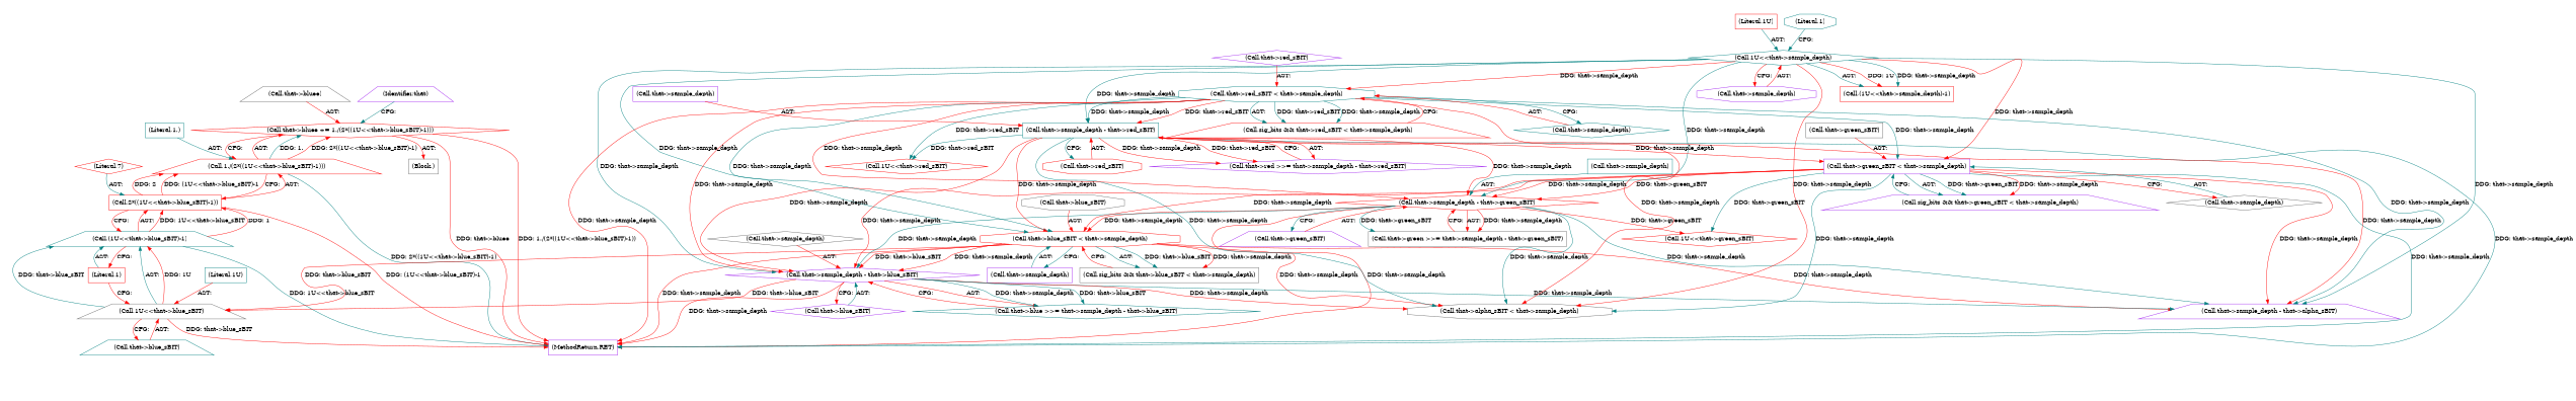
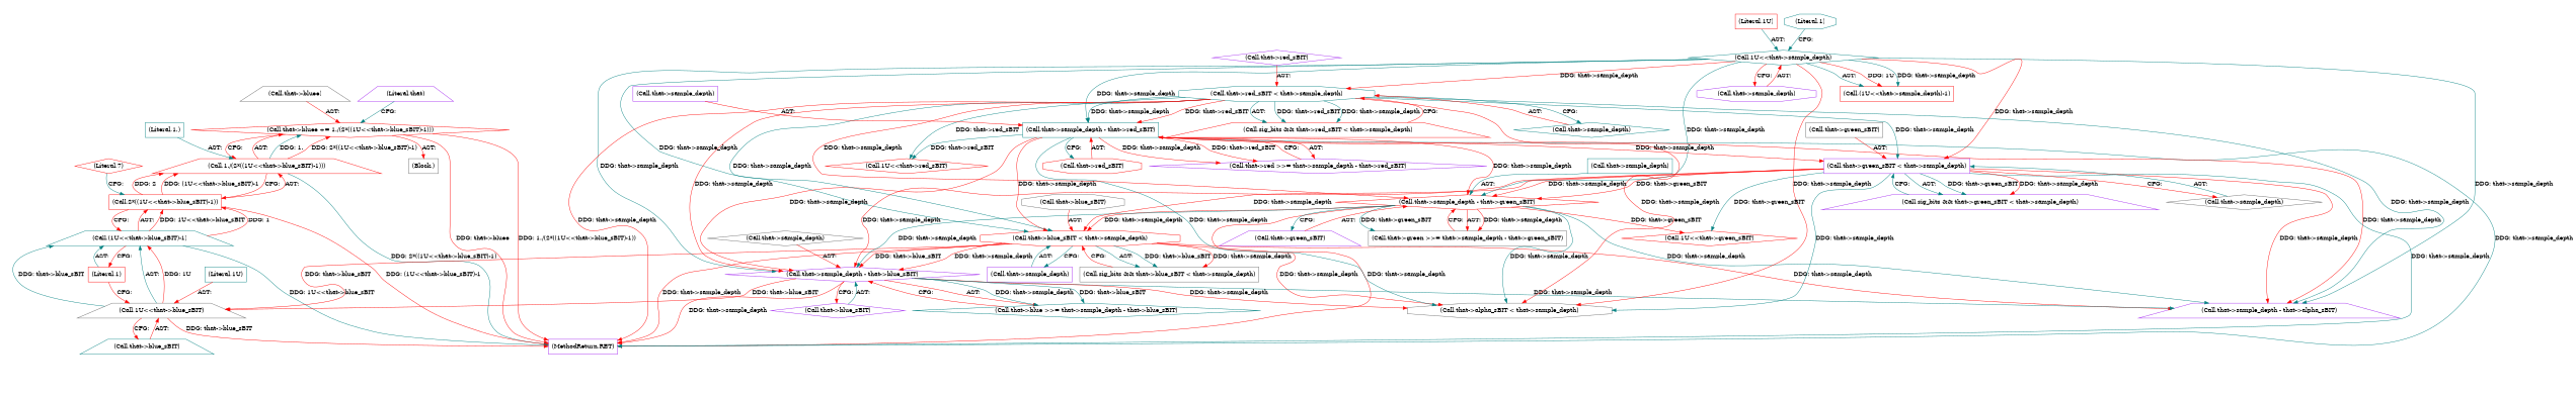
  digraph {
    node [color=red shape=box]
    edge [color=red]
    n1 [label="(Call,that->bluee += 1./(2*((1U<<that->blue_sBIT)-1)))" shape=diamond]
    n2 [label="(Call,1./(2*((1U<<that->blue_sBIT)-1)))" shape=trapezium]
    n3 [color=purple label="(MethodReturn,RET)"]
    n4 [color=gray40 label="(Block,)"]
    n5 [label="(Call,2*((1U<<that->blue_sBIT)-1))"]
    n6 [color=teal label="(Call,(1U<<that->blue_sBIT)-1)" shape=trapezium]
    n7 [label="(Literal,1)"]
    n8 [color=gray40 label="(Call,1U<<that->blue_sBIT)" shape=trapezium]
    n9 [color=teal label="(Call,that->blue_sBIT)" shape=trapezium]
    n10 [label="(Call,that->blue_sBIT < that->sample_depth)" shape=octagon]
    n11 [color=purple label="(Call,that->sample_depth - that->blue_sBIT)" shape=diamond]
    n12 [color=gray40 label="(Call,sig_bits && that->blue_sBIT < that->sample_depth)"]
    n13 [color=purple label="(Call,that->sample_depth - that->alpha_sBIT)" shape=trapezium]
    n14 [color=purple label="(Call,that->sample_depth)"]
    n15 [color=gray40 label="(Call,that->alpha_sBIT < that->sample_depth)" shape=octagon]
    n16 [color=teal label="(Call,that->blue >>= that->sample_depth - that->blue_sBIT)" shape=diamond]
    n17 [color=purple label="(Call,that->blue_sBIT)" shape=diamond]
    n18 [label="(Call,that->sample_depth - that->green_sBIT)" shape=diamond]
    n19 [label="(Call,1U<<that->green_sBIT)" shape=diamond]
    n20 [color=gray40 label="(Call,that->green >>= that->sample_depth - that->green_sBIT)"]
    n21 [color=purple label="(Call,that->green_sBIT)" shape=trapezium]
    n22 [color=teal label="(Call,1U<<that->sample_depth)" shape=diamond]
    n23 [color=teal label="(Call,that->sample_depth - that->red_sBIT)"]
    n24 [color=teal label="(Call,that->red_sBIT < that->sample_depth)" shape=octagon]
    n25 [color=purple label="(Call,that->green_sBIT < that->sample_depth)"]
    n26 [color=purple label="(Call,that->sample_depth)" shape=octagon]
    n27 [label="(Call,(1U<<that->sample_depth)-1)"]
    n28 [label="(Call,that->red_sBIT)" shape=octagon]
    n29 [label="(Call,1U<<that->red_sBIT)" shape=diamond]
    n30 [color=purple label="(Call,that->red >>= that->sample_depth - that->red_sBIT)" shape=diamond]
    n31 [label="(Call,sig_bits && that->red_sBIT < that->sample_depth)" shape=trapezium]
    n32 [color=teal label="(Call,that->sample_depth)" shape=diamond]
    n33 [color=gray40 label="(Call,that->sample_depth)" shape=diamond]
    n34 [color=purple label="(Call,sig_bits && that->green_sBIT < that->sample_depth)" shape=trapezium]
    n35 [color=gray40 label="(Call,that->bluee)" shape=trapezium]
-   n36 [color=purple label="(Identifier,that)" shape=trapezium]
+   n36 [color=purple label="(Literal,that)" shape=trapezium]
    n37 [color=teal label="(Literal,1U)"]
    n38 [color=purple label="(Call,that->red_sBIT)" shape=diamond]
    n39 [color=gray40 label="(Call,that->blue_sBIT)" shape=octagon]
    n40 [color=teal label="(Call,that->sample_depth)"]
    n41 [label="(Literal,1U)"]
    n42 [label="(Literal,7)" shape=diamond]
    n43 [color=gray40 label="(Call,that->green_sBIT)"]
    n44 [color=purple label="(Call,that->sample_depth)"]
    n45 [color=teal label="(Literal,1.)"]
    n46 [color=gray40 label="(Call,that->sample_depth)" shape=diamond]
    n47 [color=teal label="(Literal,1)" shape=octagon]
    n1 -> n2 [label="CFG: "]
    n1 -> n3 [label="DDG: that->bluee"]
    n1 -> n3 [label="DDG: 1./(2*((1U<<that->blue_sBIT)-1))"]
    n1 -> n4 [label="AST: "]
    n2 -> n1 [label="AST: "]
    n2 -> n1 [color=teal label="DDG: 1."]
    n2 -> n1 [label="DDG: 2*((1U<<that->blue_sBIT)-1)"]
    n2 -> n3 [color=teal label="DDG: 2*((1U<<that->blue_sBIT)-1)"]
    n2 -> n5 [label="CFG: "]
    n5 -> n2 [label="AST: "]
    n5 -> n2 [label="DDG: 2"]
    n5 -> n2 [label="DDG: (1U<<that->blue_sBIT)-1"]
    n5 -> n3 [label="DDG: (1U<<that->blue_sBIT)-1"]
    n5 -> n6 [label="CFG: "]
    n6 -> n3 [color=teal label="DDG: 1U<<that->blue_sBIT"]
    n6 -> n5 [label="AST: "]
    n6 -> n5 [label="DDG: 1U<<that->blue_sBIT"]
    n6 -> n5 [label="DDG: 1"]
    n6 -> n7 [label="CFG: "]
    n7 -> n6 [color=teal label="AST: "]
    n7 -> n8 [label="CFG: "]
    n8 -> n3 [label="DDG: that->blue_sBIT"]
    n8 -> n6 [color=teal label="AST: "]
    n8 -> n6 [label="DDG: 1U"]
    n8 -> n6 [color=teal label="DDG: that->blue_sBIT"]
    n8 -> n9 [label="CFG: "]
    n9 -> n8 [label="AST: "]
    n10 -> n3 [label="DDG: that->sample_depth"]
    n10 -> n8 [label="DDG: that->blue_sBIT"]
    n10 -> n11 [label="DDG: that->sample_depth"]
    n10 -> n11 [label="DDG: that->blue_sBIT"]
    n10 -> n12 [color=teal label="AST: "]
    n10 -> n12 [color=teal label="DDG: that->blue_sBIT"]
    n10 -> n12 [label="DDG: that->sample_depth"]
    n10 -> n13 [label="DDG: that->sample_depth"]
    n10 -> n14 [color=teal label="CFG: "]
    n10 -> n15 [label="DDG: that->sample_depth"]
    n11 -> n3 [label="DDG: that->sample_depth"]
    n11 -> n8 [label="DDG: that->blue_sBIT"]
    n11 -> n13 [color=teal label="DDG: that->sample_depth"]
    n11 -> n15 [label="DDG: that->sample_depth"]
    n11 -> n16 [label="AST: "]
    n11 -> n16 [color=teal label="DDG: that->sample_depth"]
    n11 -> n16 [color=teal label="DDG: that->blue_sBIT"]
    n11 -> n17 [label="CFG: "]
    n12 -> n10 [label="CFG: "]
    n14 -> n10 [color=teal label="AST: "]
    n16 -> n11 [label="CFG: "]
    n17 -> n11 [color=teal label="AST: "]
    n18 -> n3 [label="DDG: that->sample_depth"]
    n18 -> n10 [label="DDG: that->sample_depth"]
    n18 -> n11 [color=teal label="DDG: that->sample_depth"]
    n18 -> n13 [color=teal label="DDG: that->sample_depth"]
    n18 -> n15 [color=teal label="DDG: that->sample_depth"]
    n18 -> n19 [label="DDG: that->green_sBIT"]
    n18 -> n20 [label="AST: "]
    n18 -> n20 [label="DDG: that->sample_depth"]
    n18 -> n20 [color=teal label="DDG: that->green_sBIT"]
    n18 -> n21 [color=teal label="CFG: "]
    n20 -> n18 [label="CFG: "]
    n21 -> n18 [label="AST: "]
    n22 -> n10 [color=teal label="DDG: that->sample_depth"]
    n22 -> n11 [color=teal label="DDG: that->sample_depth"]
    n22 -> n13 [color=teal label="DDG: that->sample_depth"]
    n22 -> n15 [label="DDG: that->sample_depth"]
    n22 -> n18 [color=teal label="DDG: that->sample_depth"]
    n22 -> n23 [color=teal label="DDG: that->sample_depth"]
    n22 -> n24 [label="DDG: that->sample_depth"]
    n22 -> n25 [label="DDG: that->sample_depth"]
    n22 -> n26 [label="CFG: "]
    n22 -> n27 [color=teal label="AST: "]
    n22 -> n27 [label="DDG: 1U"]
    n22 -> n27 [color=teal label="DDG: that->sample_depth"]
    n23 -> n3 [color=teal label="DDG: that->sample_depth"]
    n23 -> n10 [label="DDG: that->sample_depth"]
    n23 -> n11 [label="DDG: that->sample_depth"]
    n23 -> n13 [label="DDG: that->sample_depth"]
    n23 -> n15 [color=teal label="DDG: that->sample_depth"]
    n23 -> n18 [label="DDG: that->sample_depth"]
    n23 -> n25 [label="DDG: that->sample_depth"]
    n23 -> n28 [color=teal label="CFG: "]
    n23 -> n29 [color=teal label="DDG: that->red_sBIT"]
    n23 -> n30 [label="AST: "]
    n23 -> n30 [label="DDG: that->sample_depth"]
    n23 -> n30 [label="DDG: that->red_sBIT"]
    n24 -> n3 [label="DDG: that->sample_depth"]
    n24 -> n10 [color=teal label="DDG: that->sample_depth"]
    n24 -> n11 [label="DDG: that->sample_depth"]
    n24 -> n13 [color=teal label="DDG: that->sample_depth"]
    n24 -> n15 [label="DDG: that->sample_depth"]
    n24 -> n18 [label="DDG: that->sample_depth"]
    n24 -> n23 [color=teal label="DDG: that->sample_depth"]
    n24 -> n23 [label="DDG: that->red_sBIT"]
    n24 -> n25 [color=teal label="DDG: that->sample_depth"]
    n24 -> n29 [color=teal label="DDG: that->red_sBIT"]
    n24 -> n31 [color=teal label="AST: "]
    n24 -> n31 [color=teal label="DDG: that->red_sBIT"]
    n24 -> n31 [color=teal label="DDG: that->sample_depth"]
    n24 -> n32 [color=teal label="CFG: "]
    n25 -> n3 [color=teal label="DDG: that->sample_depth"]
    n25 -> n10 [label="DDG: that->sample_depth"]
    n25 -> n11 [label="DDG: that->sample_depth"]
    n25 -> n13 [label="DDG: that->sample_depth"]
    n25 -> n15 [color=teal label="DDG: that->sample_depth"]
    n25 -> n18 [label="DDG: that->sample_depth"]
    n25 -> n18 [label="DDG: that->green_sBIT"]
    n25 -> n19 [color=teal label="DDG: that->green_sBIT"]
    n25 -> n33 [label="CFG: "]
    n25 -> n34 [color=teal label="AST: "]
    n25 -> n34 [color=teal label="DDG: that->green_sBIT"]
    n25 -> n34 [label="DDG: that->sample_depth"]
    n26 -> n22 [label="AST: "]
    n28 -> n23 [label="AST: "]
    n30 -> n23 [label="CFG: "]
    n31 -> n24 [label="CFG: "]
    n32 -> n24 [label="AST: "]
    n33 -> n25 [color=teal label="AST: "]
    n34 -> n25 [color=teal label="CFG: "]
    n35 -> n1 [label="AST: "]
    n36 -> n1 [color=teal label="CFG: "]
    n37 -> n8 [label="AST: "]
    n38 -> n24 [label="AST: "]
    n39 -> n10 [label="AST: "]
    n40 -> n18 [color=teal label="AST: "]
    n41 -> n22 [color=teal label="AST: "]
-   n42 -> n5 [color=teal label="AST: "]
+   n42 -> n5 [color=teal label="CFG: "]
    n43 -> n25 [label="AST: "]
    n44 -> n23 [label="AST: "]
    n45 -> n2 [color=teal label="AST: "]
    n46 -> n11 [label="AST: "]
    n47 -> n22 [color=teal label="CFG: "]
  }
